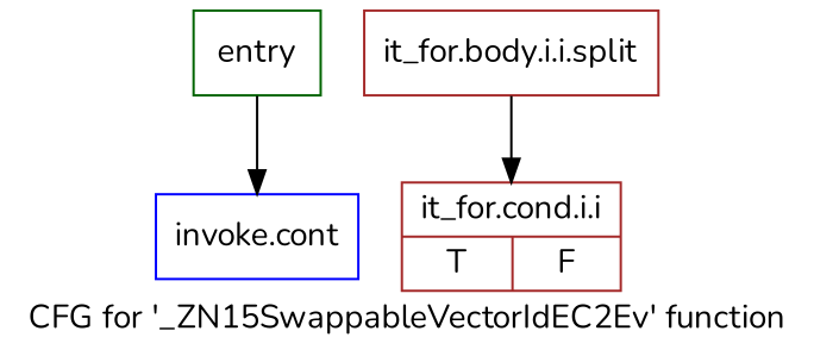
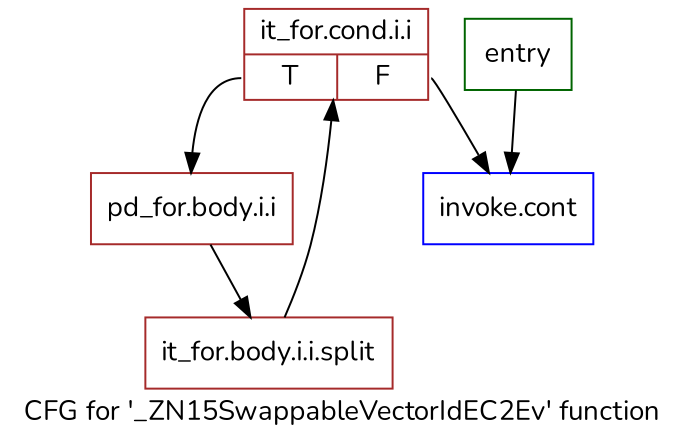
  digraph {
    fontname=Nunito
    label="CFG for '_ZN15SwappableVectorIdEC2Ev' function"
    node [color=brown fontname=Nunito shape=record]
    edge [fontname=Nunito]
    n1 [color=darkgreen label="{entry}"]
    n2 [color=blue label="{invoke.cont}"]
    n3 [label="{it_for.cond.i.i|{<s0>T|<s1>F}}"]
+   n4 [label="{pd_for.body.i.i}"]
    n5 [label="{it_for.body.i.i.split}"]
    n1 -> n2
+   n3 -> n2 [tailport=s1]
+   n3 -> n4 [tailport=s0]
+   n4 -> n5
    n5 -> n3
  }
